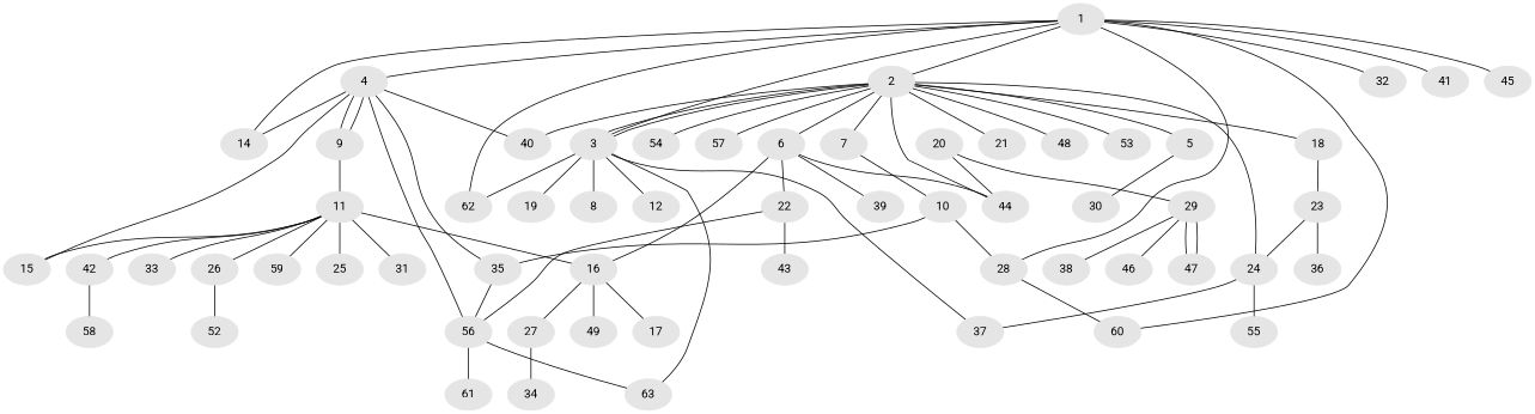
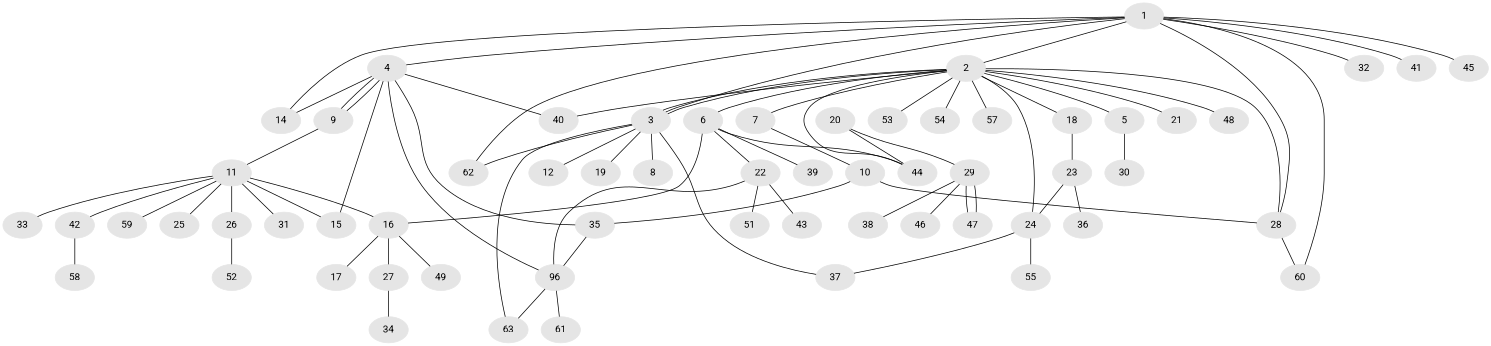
  graph {
    fontname=Roboto
    node [color=gray90 fontname=Roboto style=filled]
    edge [fontname=Roboto]
    1
    2
    3
    4
    14
    28
    32
    41
    45
    60
    62
    5
    6
    7
    18
    21
    24
    40
    44
    48
    53
    54
    57
    8
    12
    19
    37
    63
    9
    15
    35
-   56
+   56 [label=96]
    30
    16
    22
    39
    10
    23
    55
    11
    61
    17
    27
    49
    43
+   51
    25
    26
    31
    33
    42
    59
    52
    58
    20
    29
    34
    36
    38
    46
    47
    1 -- 2
    1 -- 3
    1 -- 4
    1 -- 14
    1 -- 28
    1 -- 32
    1 -- 41
    1 -- 45
    1 -- 60
    1 -- 62
    2 -- 3
    2 -- 3
+   2 -- 28
    2 -- 5
    2 -- 6
    2 -- 7
    2 -- 18
    2 -- 21
    2 -- 24
    2 -- 40
    2 -- 44
    2 -- 48
    2 -- 53
    2 -- 54
    2 -- 57
    3 -- 62
    3 -- 8
    3 -- 12
    3 -- 19
    3 -- 37
    3 -- 63
    4 -- 14
    4 -- 40
    4 -- 9
    4 -- 9
    4 -- 15
    4 -- 35
    4 -- 56
    28 -- 60
    5 -- 30
    6 -- 44
    6 -- 16
    6 -- 22
    6 -- 39
    7 -- 10
    18 -- 23
    24 -- 37
    24 -- 55
    9 -- 11
    35 -- 56
    56 -- 63
    56 -- 61
    16 -- 17
    16 -- 27
    16 -- 49
    22 -- 56
    22 -- 43
+   22 -- 51
    10 -- 28
    10 -- 35
    23 -- 24
    23 -- 36
    11 -- 15
    11 -- 16
    11 -- 25
    11 -- 26
    11 -- 31
    11 -- 33
    11 -- 42
    11 -- 59
    27 -- 34
    26 -- 52
    42 -- 58
    20 -- 44
    20 -- 29
    29 -- 38
    29 -- 46
    29 -- 47
    29 -- 47
  }
